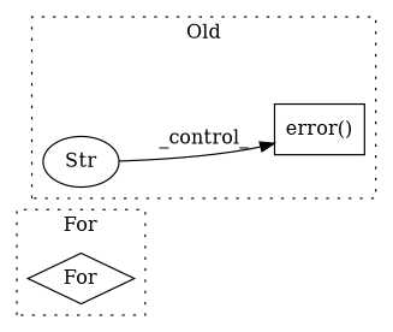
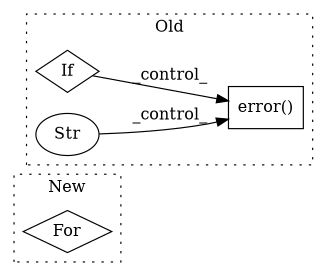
  digraph {
    rankdir=LR
    node [shape=diamond]
    n1 [a=107 l="4,26" label=For s="7869,7918"]
    n2 [a=75 l="13,1" label="error()" s="6883,6956" shape=box]
+   n3 [a=96 l=3 label=If s=6339]
    n4 [a=66 l=60 label=Str s=6896 shape=ellipse]
    subgraph cluster_1 {
-     label=For
+     label=New
      style=dotted
      n1
    }
    subgraph cluster_2 {
      label=Old
      style=dotted
      n2
+     n3
      n4
    }
+   n3 -> n2 [label=_control_]
    n4 -> n2 [label=_control_]
  }
